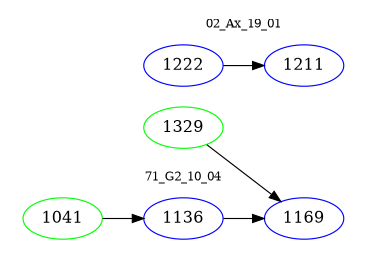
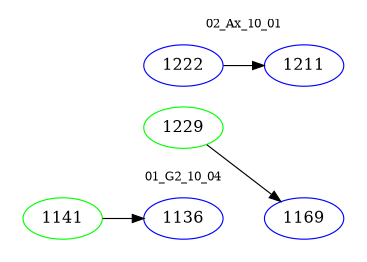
  digraph {
    rankdir=LR
    node [color=blue]
    edge [color=black]
-   n1 [color=green label=1329]
+   n1 [color=green label=1229]
    n2 [label=1222]
    n3 [label=1211]
-   n4 [color=green label=1041]
+   n4 [color=green label=1141]
    n5 [label=1136]
    n6 [label=1169]
    subgraph cluster_1 {
      color=white
      fontsize=10
-     label="02_Ax_19_01"
+     label="02_Ax_10_01"
      n1
      n2
      n3
    }
    subgraph cluster_2 {
      color=white
      fontsize=10
-     label="71_G2_10_04"
+     label="01_G2_10_04"
      n4
      n5
      n6
    }
    n1 -> n6
    n2 -> n3
    n4 -> n5
-   n5 -> n6
  }
